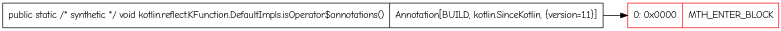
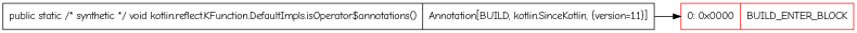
  digraph {
    rankdir=LR
    fontname="Comic Neue"
    node [shape=record fontname="Comic Neue"]
-   n1 [color=red label="{0\:\ 0x0000|MTH_ENTER_BLOCK\l}"]
+   n1 [color=red label="{0\:\ 0x0000|BUILD_ENTER_BLOCK\l}"]
    n2 [label="{public static \/* synthetic *\/ void kotlin.reflect.KFunction.DefaultImpls.isOperator$annotations()  | Annotation[BUILD, kotlin.SinceKotlin, \{version=1.1\}]\l}"]
    subgraph cluster_1 {
      label="R(0)"
    }
    n2 -> n1 [fontname="Comic Neue"]
  }
